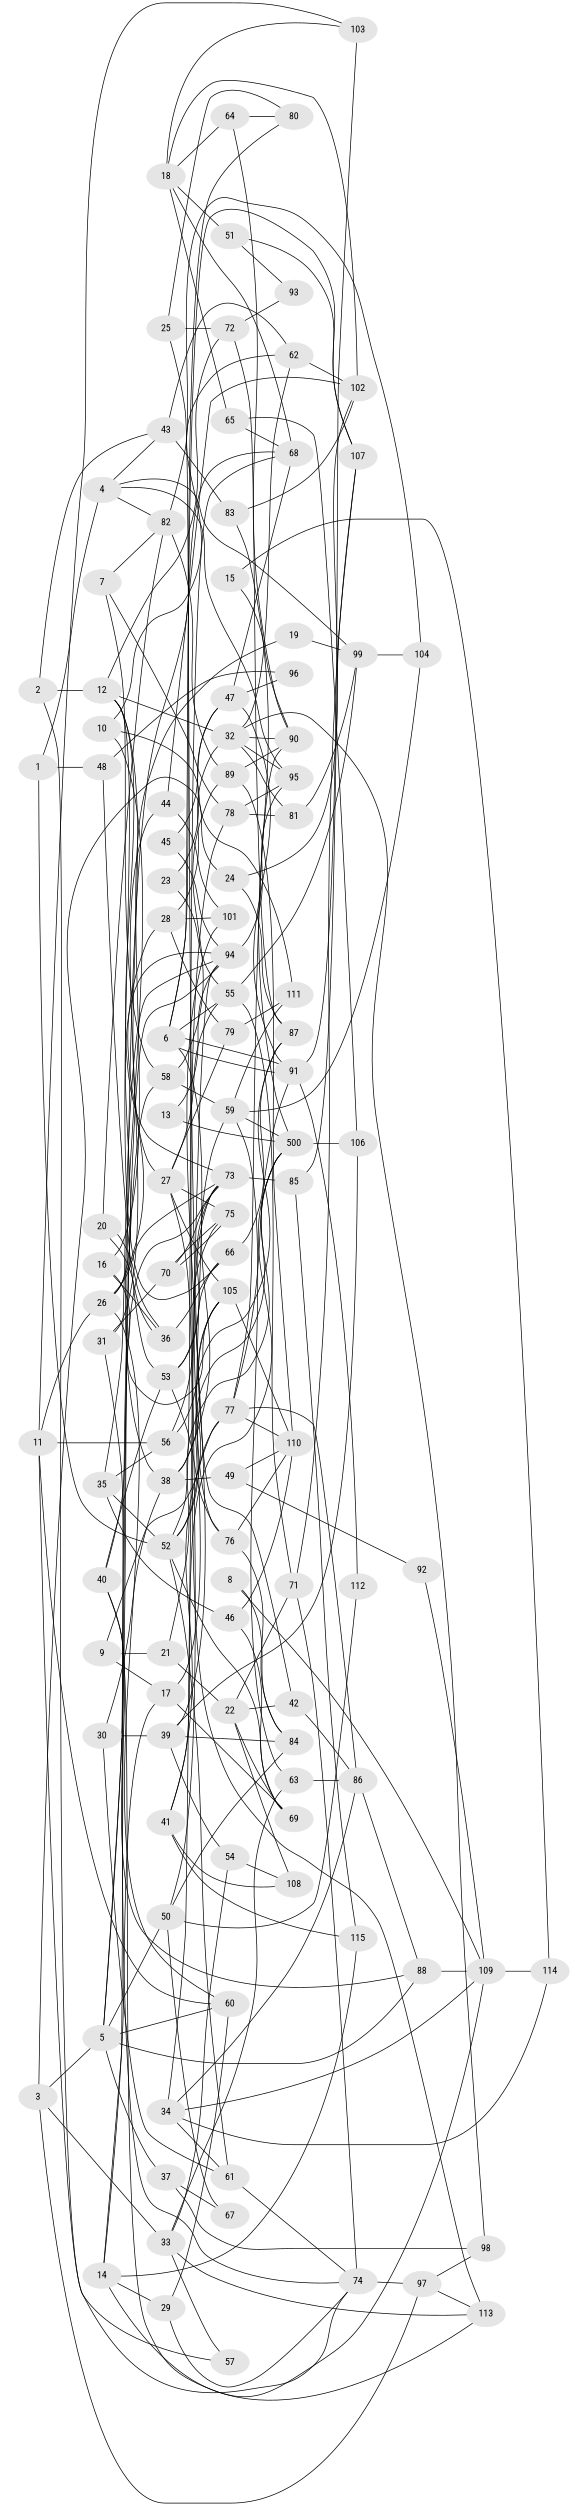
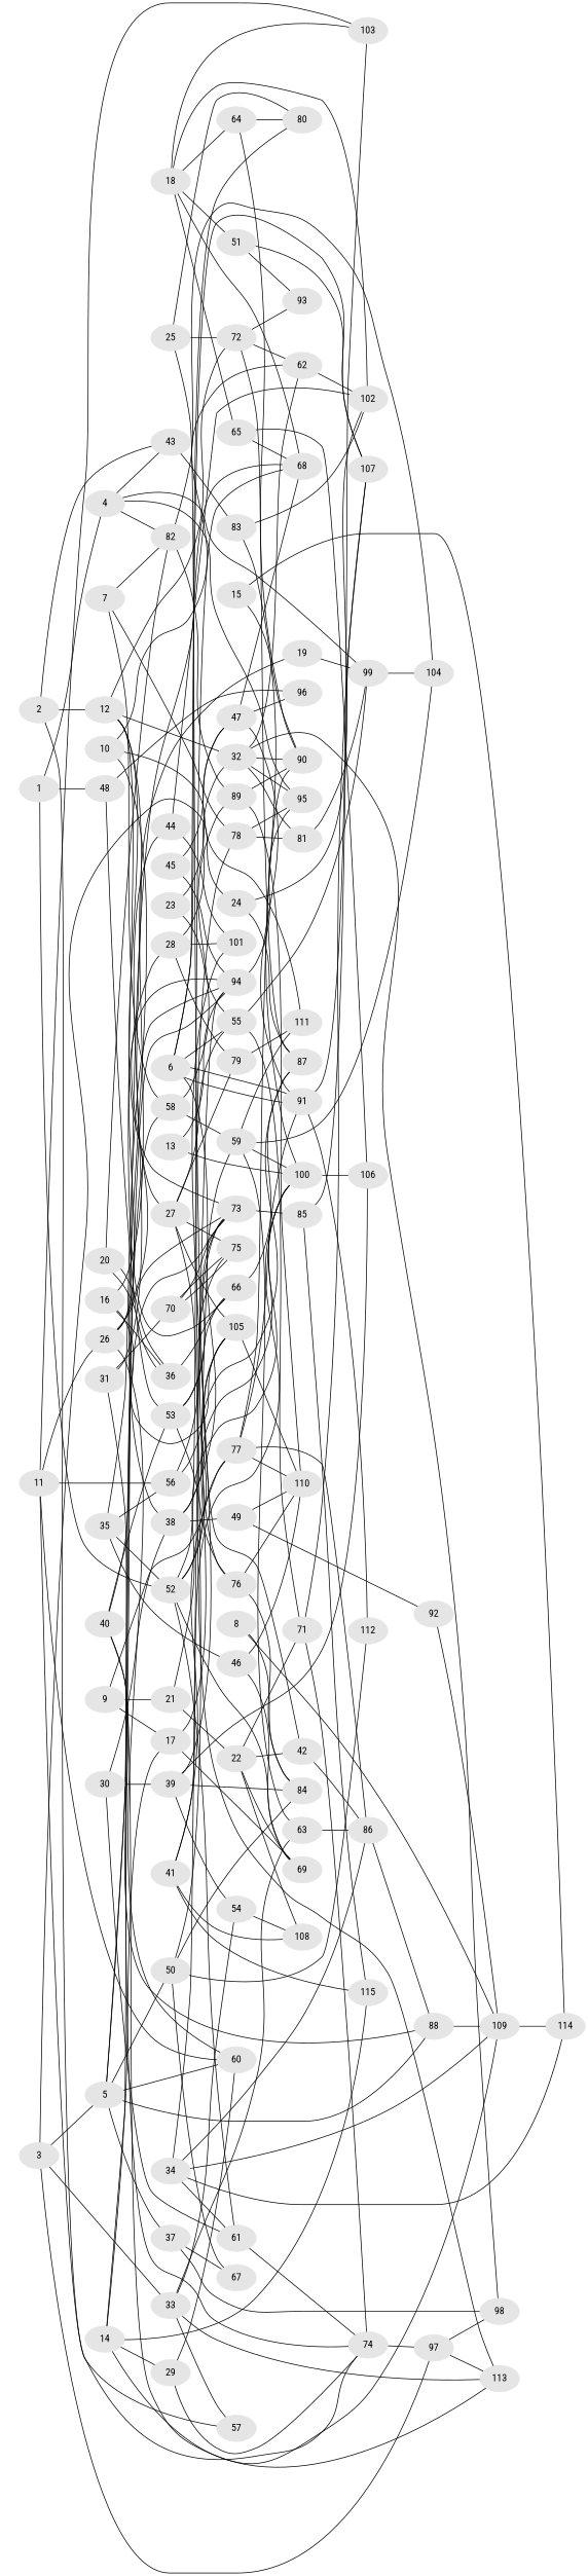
  graph {
    fontname="Roboto Condensed"
    rankdir=LR
    node [color=gray90 fontname="Roboto Condensed" style=filled]
    edge [fontname="Roboto Condensed"]
    1
    4
    48
    52
    43
    82
    95
    99
    53
    96
    68
-   100 [label=500]
+   100
    69
    61
    77
    2
    12
    74
    27
    32
    66
    72
    73
    62
    83
    97
    3
    5
    24
    33
    37
    50
    58
    60
    88
    87
    102
    57
    113
    54
    63
    98
    89
    104
    67
    78
    84
    112
    59
    109
    6
    55
    76
    80
    91
    107
    71
    110
    103
    7
    81
    8
    114
    9
    17
    21
    22
    10
    38
    111
    105
    49
    11
    26
    56
    94
    28
    75
    79
    90
    93
    85
    13
    106
    14
    29
    115
    15
    16
    19
    36
    18
    51
    64
    65
    20
    42
    108
    86
    23
    47
    25
    101
    30
    39
    31
    44
    70
    34
    35
    46
    92
    40
    41
    45
    1 -- 4
    1 -- 48
    1 -- 52
    4 -- 43
    4 -- 82
    4 -- 95
    4 -- 99
    48 -- 53
    48 -- 96
    52 -- 68
    52 -- 100
    52 -- 69
    52 -- 61
    52 -- 77
-   43 -- 62
+   72 -- 62
    43 -- 83
    82 -- 89
    82 -- 104
    99 -- 104
    53 -- 66
    53 -- 73
    53 -- 76
    100 -- 106
    61 -- 74
    77 -- 91
    77 -- 110
    77 -- 90
    77 -- 86
    2 -- 43
    2 -- 12
    2 -- 74
    12 -- 27
    12 -- 32
    12 -- 66
    12 -- 72
    12 -- 73
    74 -- 97
    27 -- 113
    27 -- 55
    27 -- 105
    27 -- 75
    27 -- 79
    32 -- 95
    32 -- 62
    32 -- 98
    32 -- 81
    32 -- 90
    66 -- 87
    72 -- 87
    72 -- 93
    73 -- 85
    62 -- 102
    83 -- 100
    83 -- 102
    97 -- 113
    97 -- 98
    3 -- 97
    3 -- 5
    3 -- 24
    3 -- 33
    5 -- 68
    5 -- 37
    5 -- 50
    5 -- 58
    5 -- 60
    5 -- 88
    24 -- 87
    24 -- 102
    33 -- 57
    33 -- 113
    33 -- 54
    33 -- 63
    37 -- 98
    37 -- 67
    50 -- 67
    50 -- 78
    50 -- 84
    50 -- 112
    58 -- 89
    58 -- 59
    88 -- 109
    54 -- 108
    63 -- 86
    89 -- 110
    89 -- 90
    78 -- 95
    78 -- 81
    59 -- 100
    59 -- 63
    59 -- 104
    59 -- 111
    109 -- 114
    6 -- 55
    6 -- 76
    6 -- 80
    6 -- 91
    6 -- 91
    6 -- 107
    55 -- 99
    55 -- 71
    76 -- 84
    76 -- 110
    91 -- 112
    91 -- 103
    71 -- 74
    71 -- 107
    7 -- 82
    7 -- 58
    7 -- 78
    81 -- 99
    8 -- 84
    8 -- 109
    9 -- 87
    9 -- 17
    9 -- 21
    17 -- 69
    17 -- 73
    21 -- 100
    21 -- 22
    22 -- 69
    22 -- 71
    22 -- 42
    22 -- 108
    10 -- 62
    10 -- 38
    10 -- 111
    38 -- 59
    38 -- 105
    38 -- 49
    105 -- 110
    49 -- 110
    49 -- 92
    11 -- 60
    11 -- 57
    11 -- 103
    11 -- 26
    11 -- 56
    26 -- 73
    26 -- 60
    26 -- 94
    26 -- 28
    56 -- 105
    56 -- 75
    94 -- 95
    28 -- 32
    28 -- 79
    28 -- 101
    79 -- 111
    85 -- 107
    85 -- 115
    13 -- 100
    13 -- 94
    14 -- 109
    14 -- 17
    14 -- 94
    14 -- 29
    14 -- 115
    29 -- 74
    29 -- 60
    15 -- 114
    15 -- 90
    16 -- 105
    16 -- 19
    16 -- 36
    19 -- 99
    36 -- 66
    18 -- 68
    18 -- 102
    18 -- 103
    18 -- 51
    18 -- 64
    18 -- 65
    51 -- 107
    51 -- 93
    64 -- 80
    64 -- 90
    65 -- 68
    65 -- 106
    20 -- 82
    20 -- 36
    20 -- 36
    42 -- 86
    86 -- 88
    23 -- 55
    23 -- 47
    47 -- 96
    47 -- 68
    47 -- 91
    25 -- 72
    25 -- 80
    25 -- 42
    30 -- 61
    30 -- 38
    30 -- 39
    39 -- 54
    39 -- 84
    39 -- 106
    39 -- 101
    31 -- 74
    31 -- 44
    31 -- 70
    44 -- 102
    44 -- 101
    70 -- 73
    70 -- 75
    70 -- 75
    34 -- 61
    34 -- 109
    34 -- 114
    34 -- 94
    34 -- 86
    35 -- 52
    35 -- 56
    35 -- 94
    35 -- 46
    46 -- 69
    46 -- 110
    92 -- 109
    40 -- 53
    40 -- 73
    40 -- 88
    40 -- 113
    41 -- 100
    41 -- 77
    41 -- 115
    41 -- 108
    45 -- 94
    45 -- 47
  }
